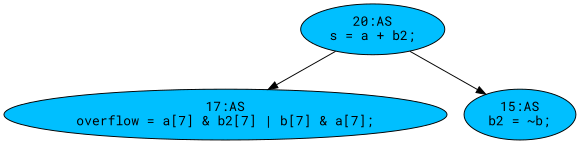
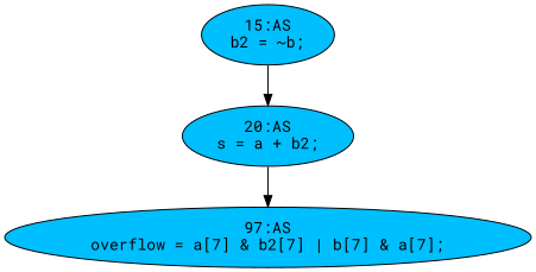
  strict digraph {
    fontname="Roboto Mono"
    node [fillcolor=deepskyblue fontname="Roboto Mono" statements="[]" style=filled typ=Assign]
    edge [fontname="Roboto Mono"]
-   n1 [ast="<pyverilog.vparser.ast.Assign object at 0x7ff3e27a3410>" def_var="['overflow']" label="17:AS\noverflow = a[7] & b2[7] | b[7] & a[7];" use_var="['a', 'b2', 'b', 'a']"]
+   n1 [ast="<pyverilog.vparser.ast.Assign object at 0x7ff3e27a3410>" def_var="['overflow']" label="97:AS\noverflow = a[7] & b2[7] | b[7] & a[7];" use_var="['a', 'b2', 'b', 'a']"]
    n2 [ast="<pyverilog.vparser.ast.Assign object at 0x7ff3e27bdc90>" def_var="['s']" label="20:AS\ns = a + b2;" use_var="['a', 'b2']"]
    n3 [ast="<pyverilog.vparser.ast.Assign object at 0x7ff3e2756850>" def_var="['b2']" label="15:AS\nb2 = ~b;" use_var="['b']"]
    n2 -> n1
-   n2 -> n3
+   n3 -> n2
  }
